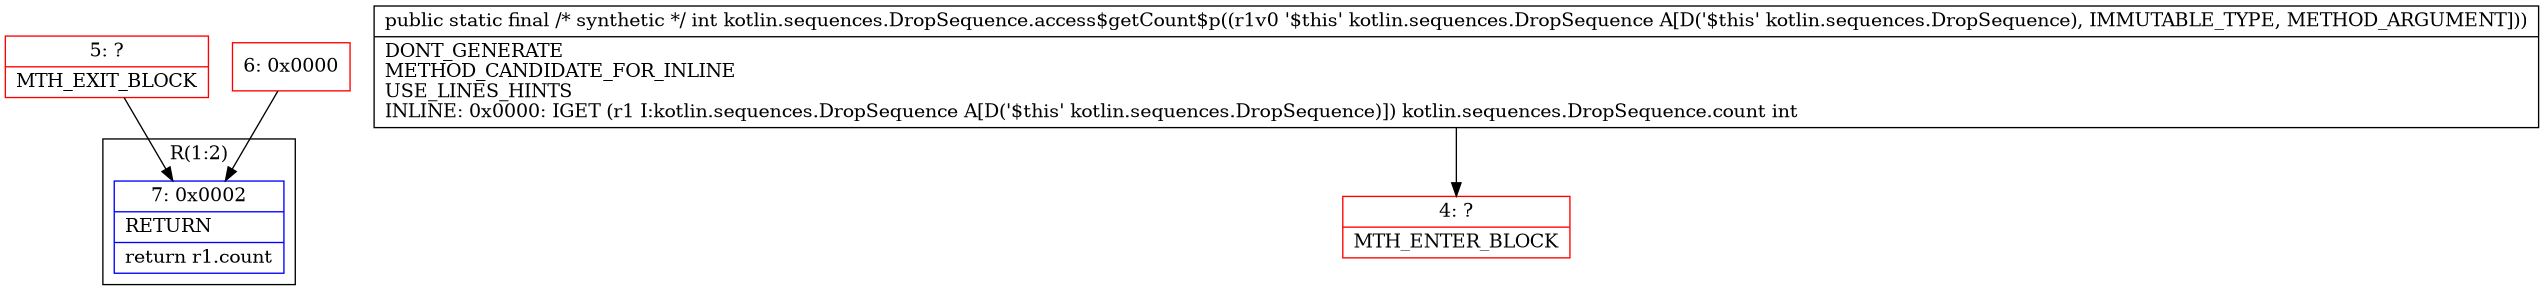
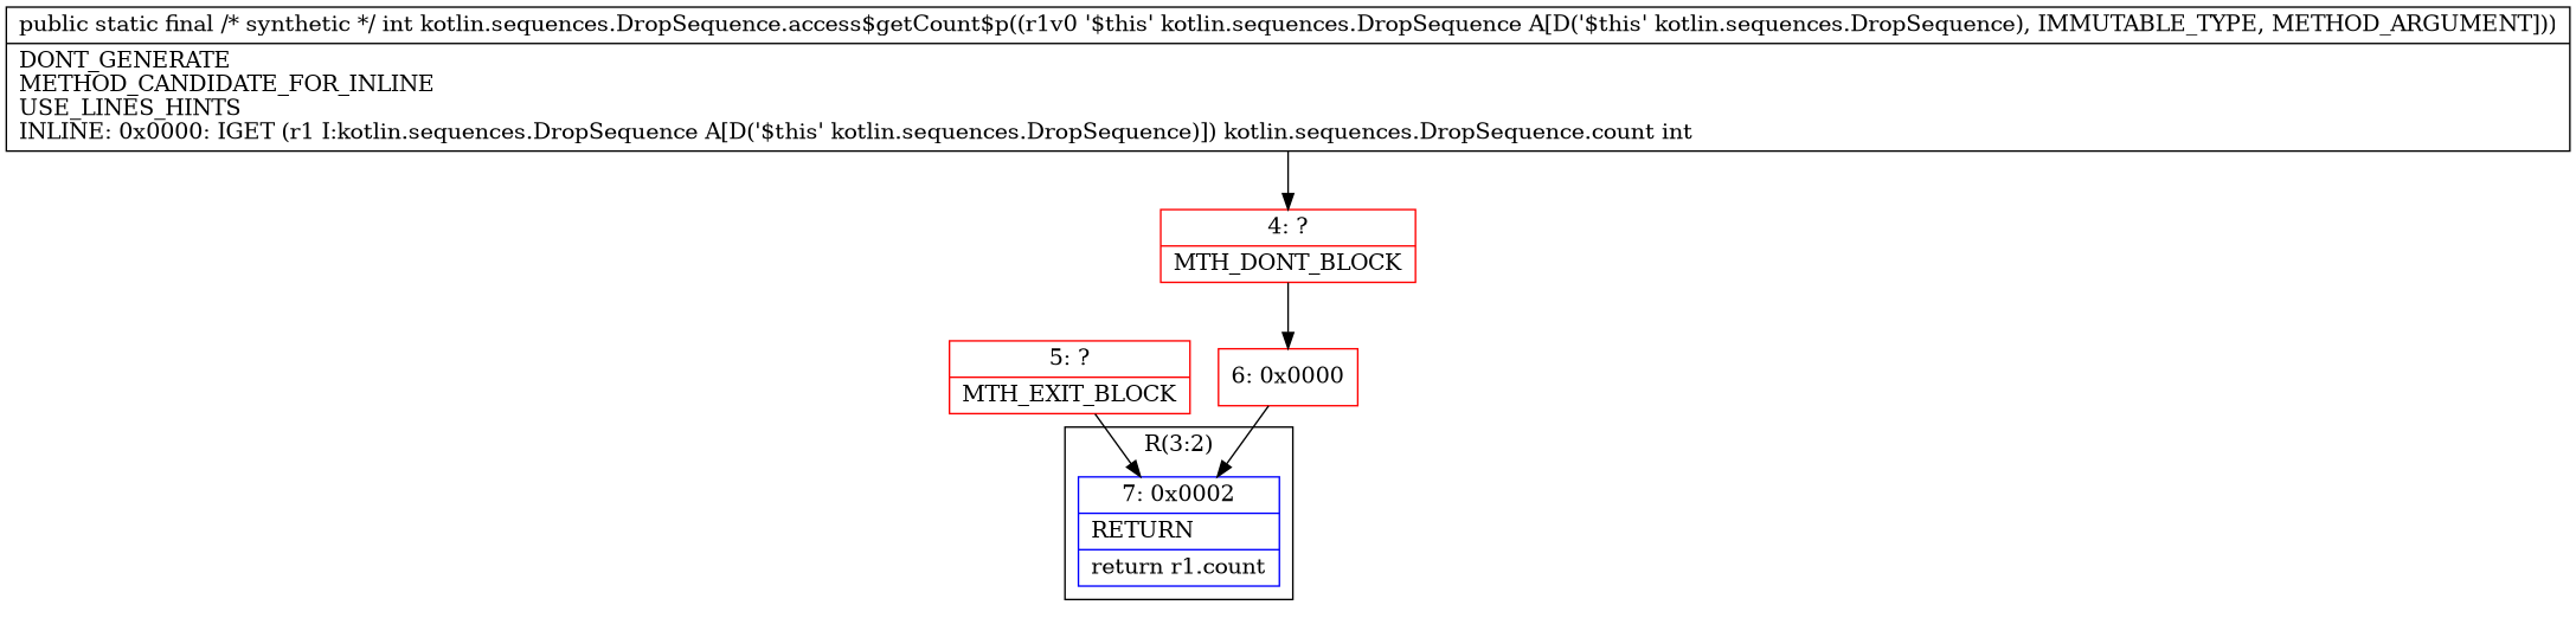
  digraph {
    node [color=red shape=record]
    n1 [color=blue label="{7\:\ 0x0002|RETURN\l|return r1.count\l}"]
    n2 [label="{5\:\ ?|MTH_EXIT_BLOCK\l}"]
-   n3 [label="{4\:\ ?|MTH_ENTER_BLOCK\l}"]
+   n3 [label="{4\:\ ?|MTH_DONT_BLOCK\l}"]
    n4 [label="{6\:\ 0x0000}"]
    n5 [label="{public static final \/* synthetic *\/ int kotlin.sequences.DropSequence.access$getCount$p((r1v0 '$this' kotlin.sequences.DropSequence A[D('$this' kotlin.sequences.DropSequence), IMMUTABLE_TYPE, METHOD_ARGUMENT]))  | DONT_GENERATE\lMETHOD_CANDIDATE_FOR_INLINE\lUSE_LINES_HINTS\lINLINE: 0x0000: IGET  (r1 I:kotlin.sequences.DropSequence A[D('$this' kotlin.sequences.DropSequence)]) kotlin.sequences.DropSequence.count int\l}" color=""]
    subgraph cluster_1 {
-     label="R(1:2)"
+     label="R(3:2)"
      n1
    }
    n2 -> n1
+   n3 -> n4
    n4 -> n1
    n5 -> n3
  }
